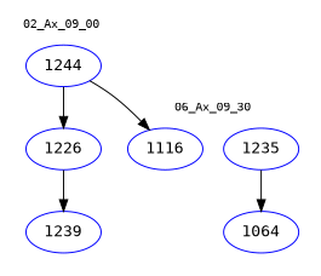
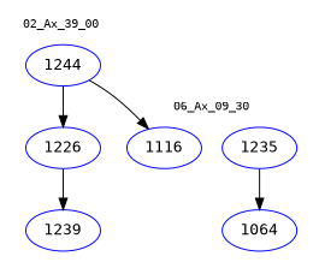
  digraph {
    fontname="DejaVu Sans Mono"
    node [color=blue fontname="DejaVu Sans Mono"]
    edge [color=black fontname="DejaVu Sans Mono"]
    n1 [label=1244]
    n2 [label=1226]
    n3 [label=1239]
    n4 [label=1235]
    n5 [label=1064]
    n6 [label=1116]
    subgraph cluster_1 {
      color=white
      fontsize=10
-     label="02_Ax_09_00"
+     label="02_Ax_39_00"
      n1
      n2
      n3
    }
    subgraph cluster_2 {
      color=white
      fontsize=10
      label="06_Ax_09_30"
      n4
      n5
      n6
    }
    n1 -> n2
    n1 -> n6
    n2 -> n3
    n4 -> n5
  }
